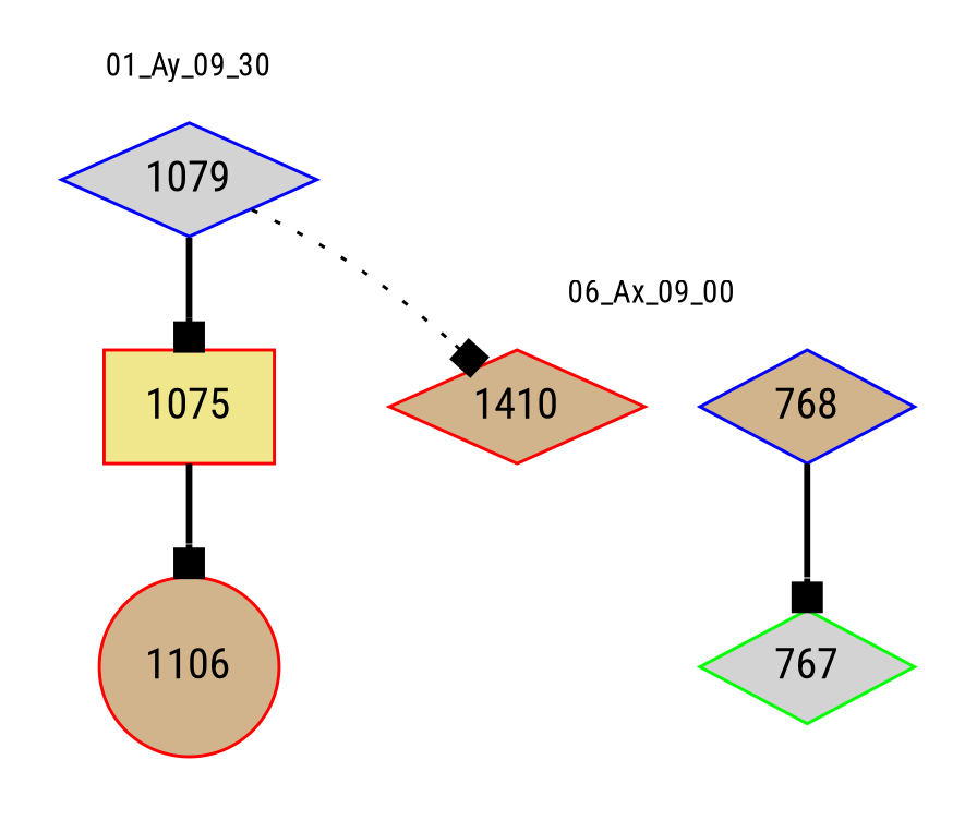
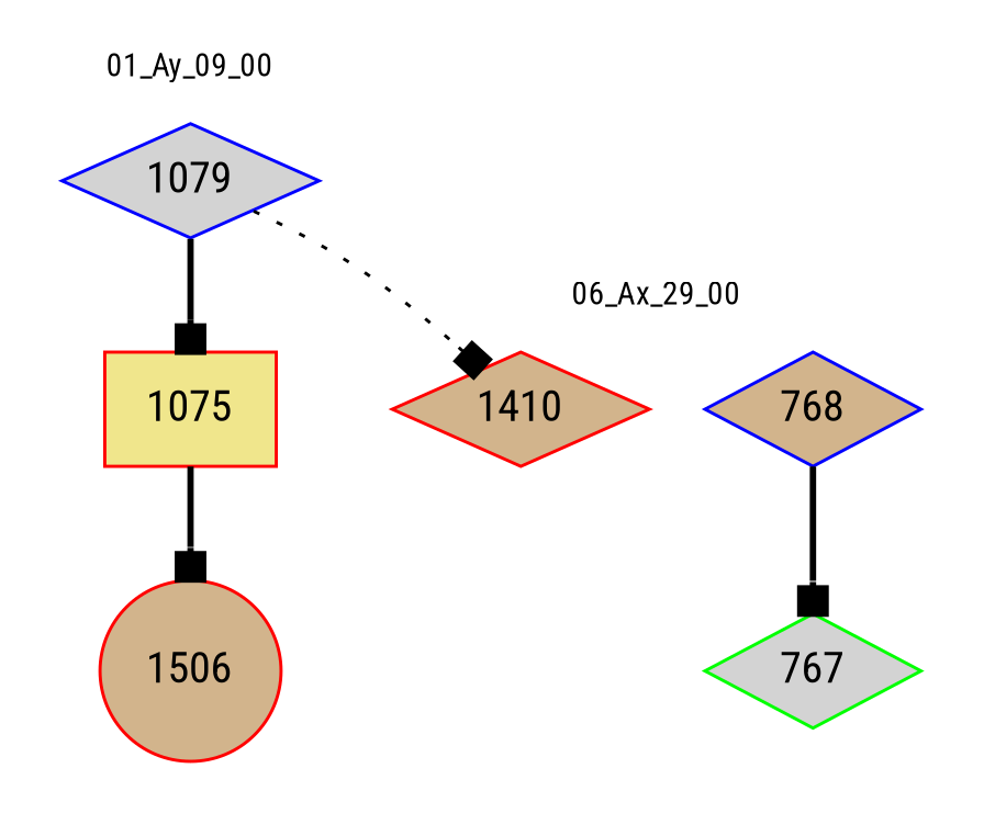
  digraph {
    fontname="Roboto Condensed"
    node [color=red fillcolor=tan fontname="Roboto Condensed" shape=diamond style=filled]
    edge [arrowhead=box color=black fontname="Roboto Condensed" style=bold]
    n1 [color=blue fillcolor=lightgrey label=1079]
    n2 [fillcolor=khaki label=1075 shape=box]
-   n3 [label=1106 shape=circle]
+   n3 [label=1506 shape=circle]
    n4 [color=blue label=768]
    n5 [color=green fillcolor=lightgrey label=767]
    n6 [label=1410]
    subgraph cluster_1 {
      color=white
      fontsize=10
-     label="01_Ay_09_30"
+     label="01_Ay_09_00"
      n1
      n2
      n3
    }
    subgraph cluster_2 {
      color=white
      fontsize=10
-     label="06_Ax_09_00"
+     label="06_Ax_29_00"
      n4
      n5
      n6
    }
    n1 -> n2
    n1 -> n6 [style=dotted]
    n2 -> n3
    n4 -> n5
  }
